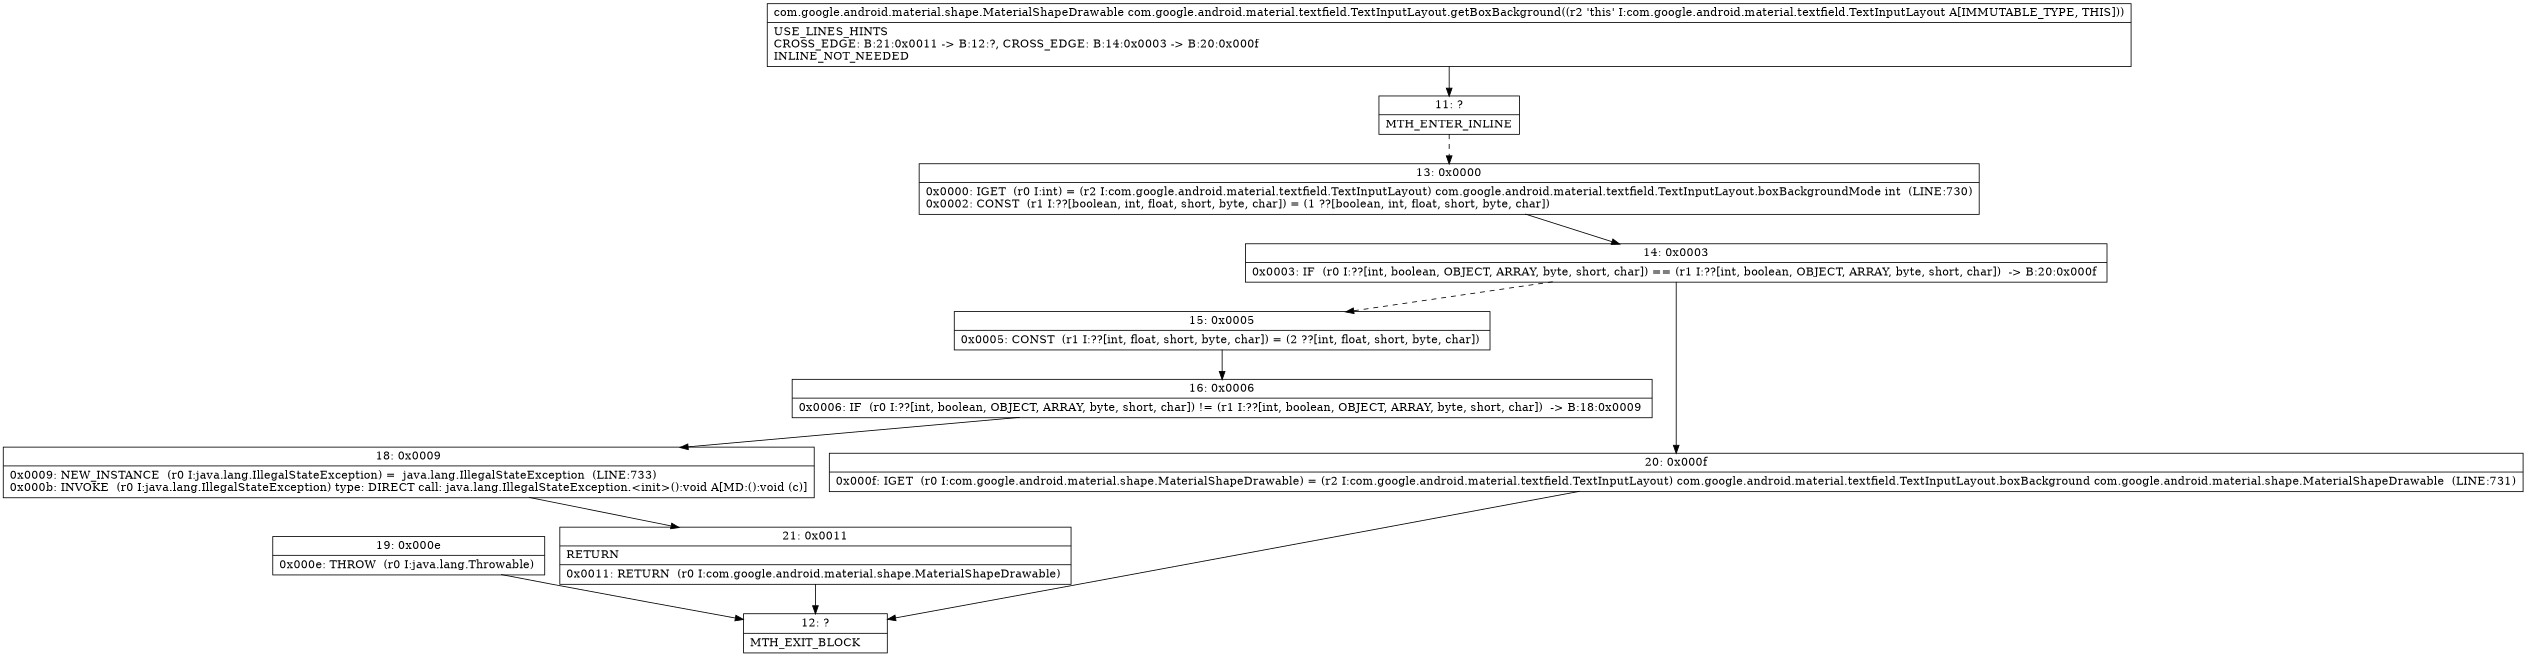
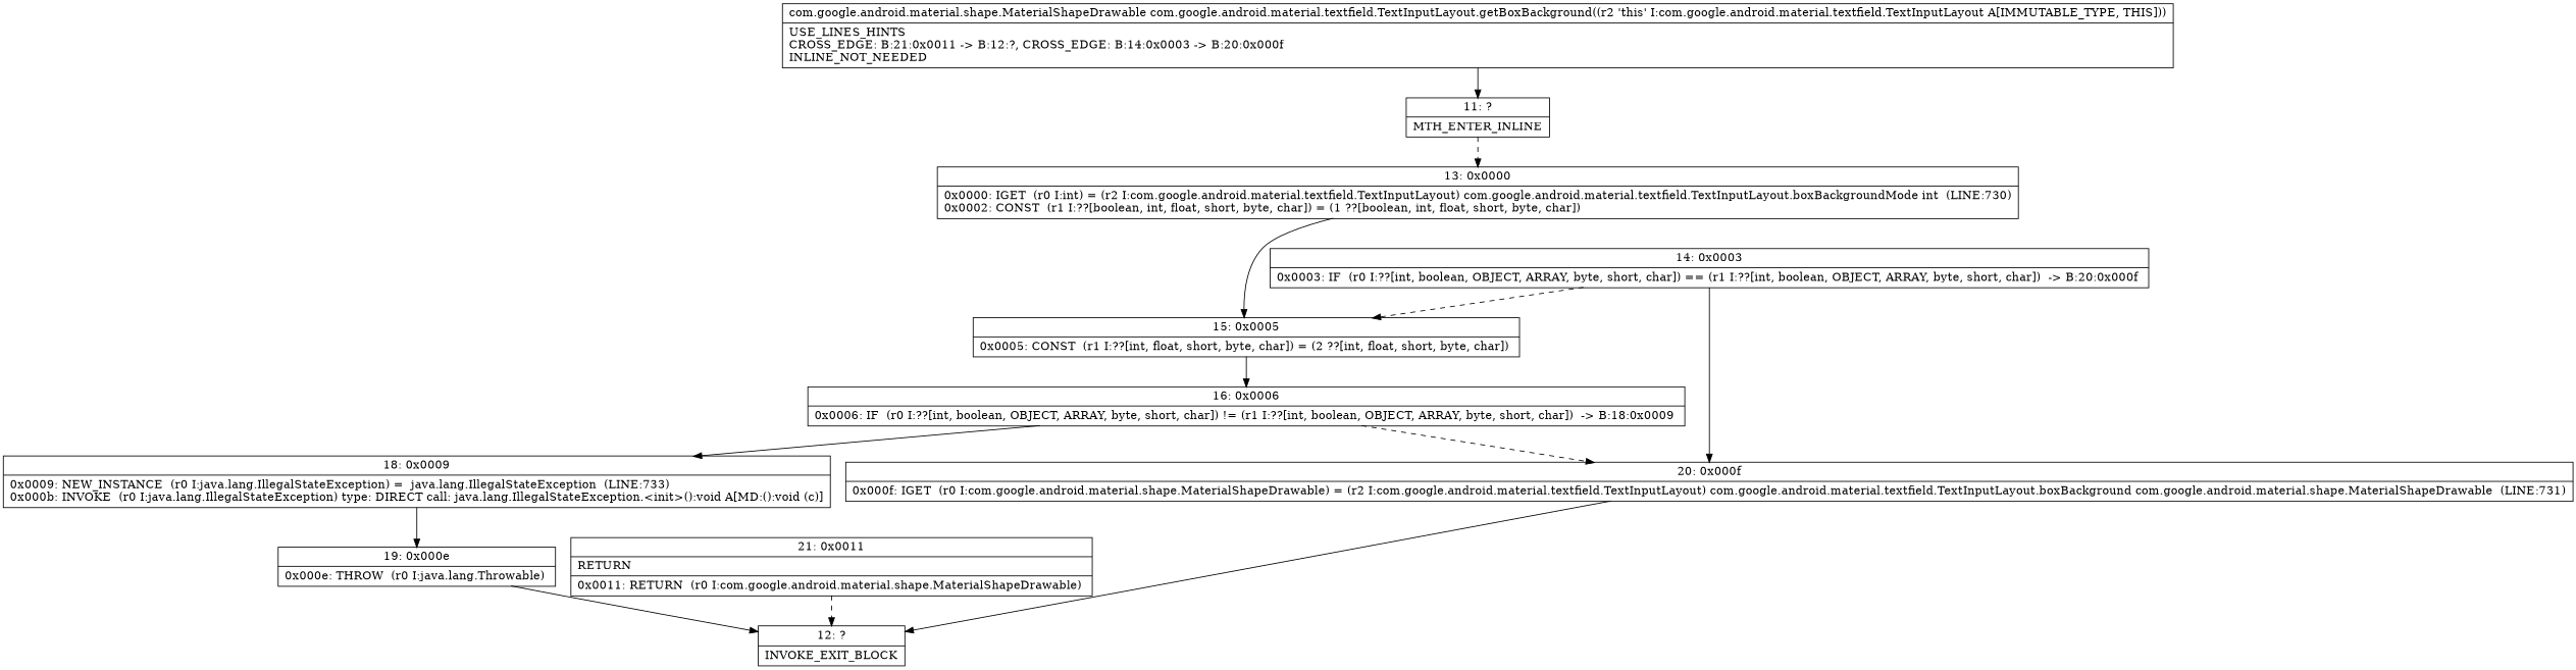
  digraph {
    node [shape=record]
    n1 [label="{11\:\ ?|MTH_ENTER_INLINE\l}"]
    n2 [label="{13\:\ 0x0000|0x0000: IGET  (r0 I:int) = (r2 I:com.google.android.material.textfield.TextInputLayout) com.google.android.material.textfield.TextInputLayout.boxBackgroundMode int  (LINE:730)\l0x0002: CONST  (r1 I:??[boolean, int, float, short, byte, char]) = (1 ??[boolean, int, float, short, byte, char]) \l}"]
    n3 [label="{14\:\ 0x0003|0x0003: IF  (r0 I:??[int, boolean, OBJECT, ARRAY, byte, short, char]) == (r1 I:??[int, boolean, OBJECT, ARRAY, byte, short, char])  \-\> B:20:0x000f \l}"]
    n4 [label="{15\:\ 0x0005|0x0005: CONST  (r1 I:??[int, float, short, byte, char]) = (2 ??[int, float, short, byte, char]) \l}"]
    n5 [label="{20\:\ 0x000f|0x000f: IGET  (r0 I:com.google.android.material.shape.MaterialShapeDrawable) = (r2 I:com.google.android.material.textfield.TextInputLayout) com.google.android.material.textfield.TextInputLayout.boxBackground com.google.android.material.shape.MaterialShapeDrawable  (LINE:731)\l}"]
    n6 [label="{16\:\ 0x0006|0x0006: IF  (r0 I:??[int, boolean, OBJECT, ARRAY, byte, short, char]) != (r1 I:??[int, boolean, OBJECT, ARRAY, byte, short, char])  \-\> B:18:0x0009 \l}"]
-   n7 [label="{12\:\ ?|MTH_EXIT_BLOCK\l}"]
+   n7 [label="{12\:\ ?|INVOKE_EXIT_BLOCK\l}"]
    n8 [label="{18\:\ 0x0009|0x0009: NEW_INSTANCE  (r0 I:java.lang.IllegalStateException) =  java.lang.IllegalStateException  (LINE:733)\l0x000b: INVOKE  (r0 I:java.lang.IllegalStateException) type: DIRECT call: java.lang.IllegalStateException.\<init\>():void A[MD:():void (c)]\l}"]
    n9 [label="{19\:\ 0x000e|0x000e: THROW  (r0 I:java.lang.Throwable) \l}"]
    n10 [label="{21\:\ 0x0011|RETURN\l|0x0011: RETURN  (r0 I:com.google.android.material.shape.MaterialShapeDrawable) \l}"]
    n11 [label="{com.google.android.material.shape.MaterialShapeDrawable com.google.android.material.textfield.TextInputLayout.getBoxBackground((r2 'this' I:com.google.android.material.textfield.TextInputLayout A[IMMUTABLE_TYPE, THIS]))  | USE_LINES_HINTS\lCROSS_EDGE: B:21:0x0011 \-\> B:12:?, CROSS_EDGE: B:14:0x0003 \-\> B:20:0x000f\lINLINE_NOT_NEEDED\l}"]
    n1 -> n2 [style=dashed]
-   n2 -> n3
+   n2 -> n4
    n3 -> n4 [style=dashed]
    n3 -> n5
    n4 -> n6
    n5 -> n7
+   n6 -> n5 [style=dashed]
    n6 -> n8
-   n8 -> n10
+   n8 -> n9
    n9 -> n7
-   n10 -> n7
+   n10 -> n7 [style=dashed]
    n11 -> n1
  }
